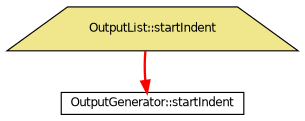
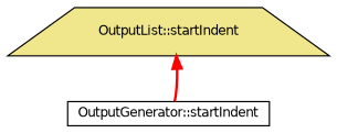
  digraph {
    rankdir=TB
    node [color=black fontname=Helvetica fontsize=10 style=filled]
    n1 [fillcolor=khaki fontcolor=black height=0.2 label="OutputList::startIndent" shape=trapezium width=0.4]
    n2 [fillcolor=white height=0.2 label="OutputGenerator::startIndent" shape=box width=0.4]
-   n1 -> n2 [color=red fontname=Helvetica fontsize=10 labelfontname=Helvetica labelfontsize=10 style=bold]
+   n2 -> n1 [color=red fontname=Helvetica fontsize=10 labelfontname=Helvetica labelfontsize=10 style=bold]
  }
